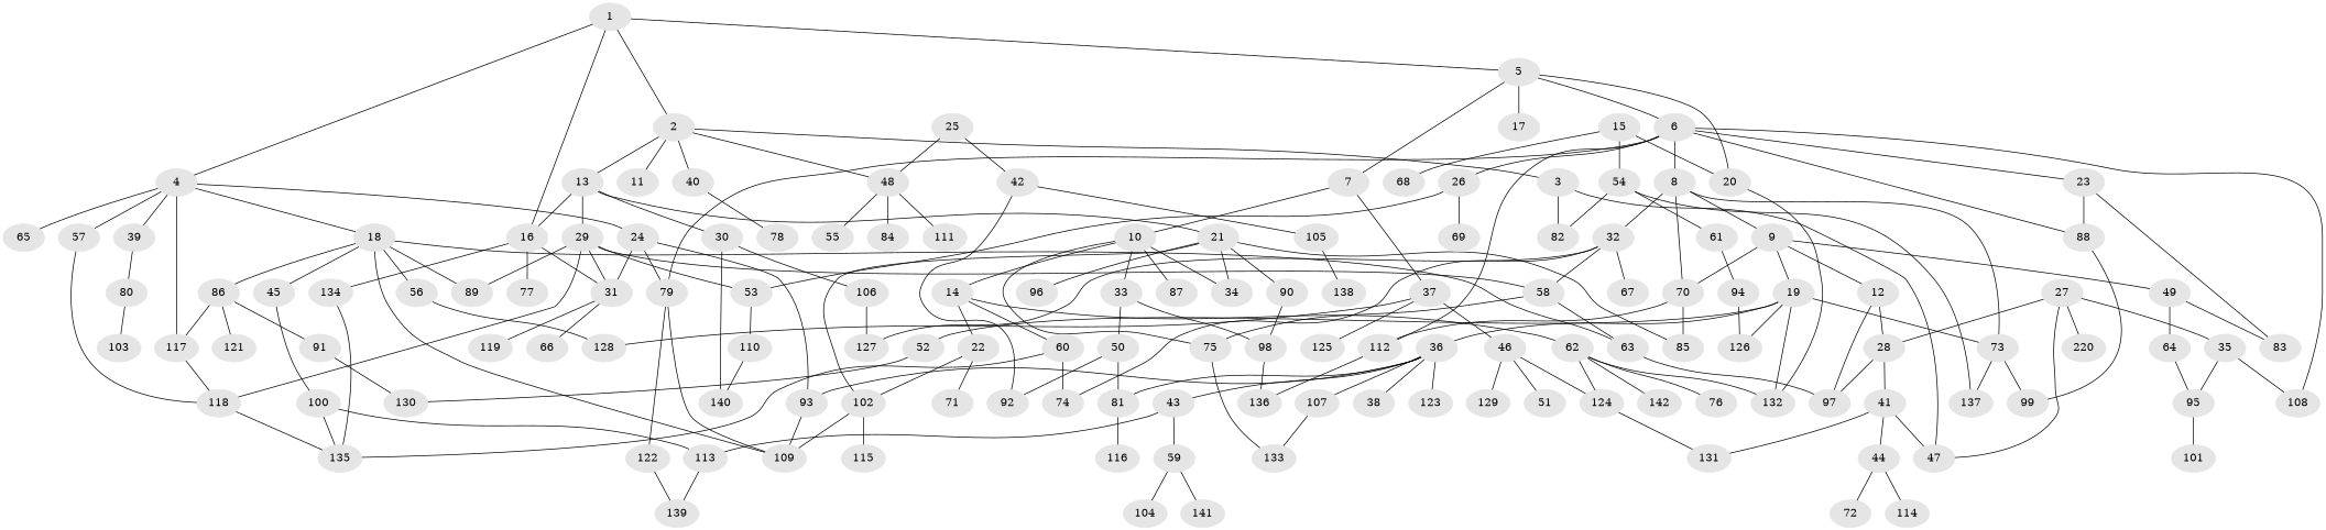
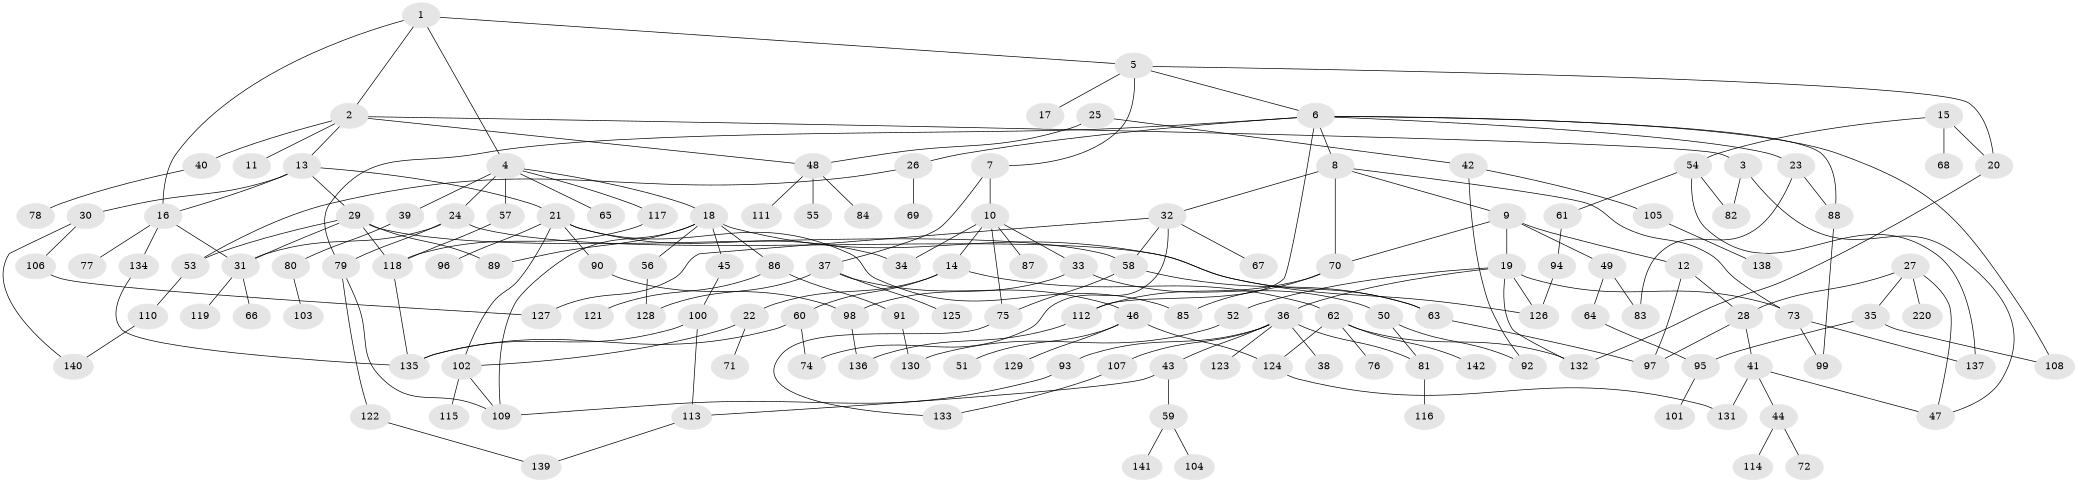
  graph {
    node [color=gray90 style=filled]
    1
    2
    4
    5
    16
    3
    11
    13
    40
    48
    18
    24
    39
    57
    65
    117
    6
    7
    17
    20
    31
    77
    134
    47
    82
    21
    29
    30
    78
    55
    84
    111
    45
    56
    63
    86
    89
    109
    79
    126
    80
    118
    8
    23
    26
    88
    108
    112
    10
    37
    15
    54
    68
    9
    32
    70
    73
    83
    53
    69
    122
    99
    136
    14
    33
    34
    75
    87
    46
    125
    128
    12
    19
    49
    58
    67
    74
    127
    85
    137
    28
    97
    36
    52
    132
    64
    22
    60
    62
    27
    35
    n92 [label=220]
    50
    98
    133
    41
    90
    96
    102
    106
    140
    71
    135
    124
    76
    142
    61
    66
    119
    100
    91
    121
    38
    43
    81
    93
    107
    123
    130
    115
    25
    42
    92
    105
    110
    95
    44
    131
    101
    59
    113
    116
    51
    129
    103
    72
    114
    138
    104
    141
    139
    94
    1 -- 2
    1 -- 4
    1 -- 5
    1 -- 16
    2 -- 3
    2 -- 11
    2 -- 13
    2 -- 40
    2 -- 48
    4 -- 18
    4 -- 24
    4 -- 39
    4 -- 57
    4 -- 65
    4 -- 117
    5 -- 6
    5 -- 7
    5 -- 17
    5 -- 20
    16 -- 31
    16 -- 77
    16 -- 134
    3 -- 47
    3 -- 82
    13 -- 16
    13 -- 21
    13 -- 29
    13 -- 30
    40 -- 78
    48 -- 55
    48 -- 84
    48 -- 111
    18 -- 45
    18 -- 56
    18 -- 63
    18 -- 86
    18 -- 89
    18 -- 109
    24 -- 31
    24 -- 79
-   24 -- 93
+   24 -- 126
    39 -- 80
    57 -- 118
    117 -- 118
    6 -- 79
    6 -- 8
    6 -- 23
    6 -- 26
    6 -- 88
    6 -- 108
    6 -- 112
    7 -- 10
    7 -- 37
    20 -- 132
    31 -- 66
    31 -- 119
    134 -- 135
    21 -- 34
    21 -- 85
    21 -- 90
    21 -- 96
    21 -- 102
    29 -- 31
    29 -- 89
    29 -- 118
    29 -- 53
    29 -- 58
    30 -- 106
    30 -- 140
    45 -- 100
    56 -- 128
    63 -- 97
-   86 -- 117
    86 -- 91
    86 -- 121
    79 -- 109
    79 -- 122
    80 -- 103
    118 -- 135
    8 -- 9
    8 -- 32
    8 -- 70
    8 -- 73
    23 -- 88
    23 -- 83
    26 -- 53
    26 -- 69
    88 -- 99
    112 -- 136
    10 -- 14
    10 -- 33
    10 -- 34
    10 -- 75
    10 -- 87
    37 -- 46
    37 -- 125
    37 -- 128
    15 -- 20
    15 -- 54
    15 -- 68
    54 -- 82
    54 -- 137
    54 -- 61
    9 -- 70
    9 -- 12
    9 -- 19
    9 -- 49
    32 -- 58
    32 -- 67
    32 -- 74
    32 -- 127
    70 -- 112
    70 -- 85
    73 -- 99
    73 -- 137
    53 -- 110
    122 -- 139
    14 -- 22
    14 -- 60
    14 -- 62
    33 -- 50
    33 -- 98
    75 -- 133
    46 -- 124
    46 -- 51
    46 -- 129
    12 -- 28
    12 -- 97
    19 -- 126
    19 -- 73
    19 -- 36
    19 -- 52
    19 -- 132
    49 -- 83
    49 -- 64
    58 -- 63
    58 -- 75
    28 -- 97
    28 -- 41
    36 -- 38
    36 -- 43
    36 -- 81
    36 -- 93
    36 -- 107
    36 -- 123
    52 -- 130
    64 -- 95
    22 -- 102
    22 -- 71
    60 -- 74
    60 -- 135
    62 -- 132
    62 -- 124
    62 -- 76
    62 -- 142
    27 -- 47
    27 -- 28
    27 -- 35
    27 -- n92
    35 -- 108
    35 -- 95
    50 -- 81
    50 -- 92
    98 -- 136
    41 -- 47
    41 -- 44
    41 -- 131
    90 -- 98
    102 -- 109
    102 -- 115
    106 -- 127
    124 -- 131
    61 -- 94
    100 -- 135
    100 -- 113
    91 -- 130
    43 -- 59
    43 -- 113
    81 -- 116
    93 -- 109
    107 -- 133
    25 -- 48
    25 -- 42
    42 -- 92
    42 -- 105
    105 -- 138
    110 -- 140
    95 -- 101
    44 -- 72
    44 -- 114
    59 -- 104
    59 -- 141
    113 -- 139
    94 -- 126
  }
